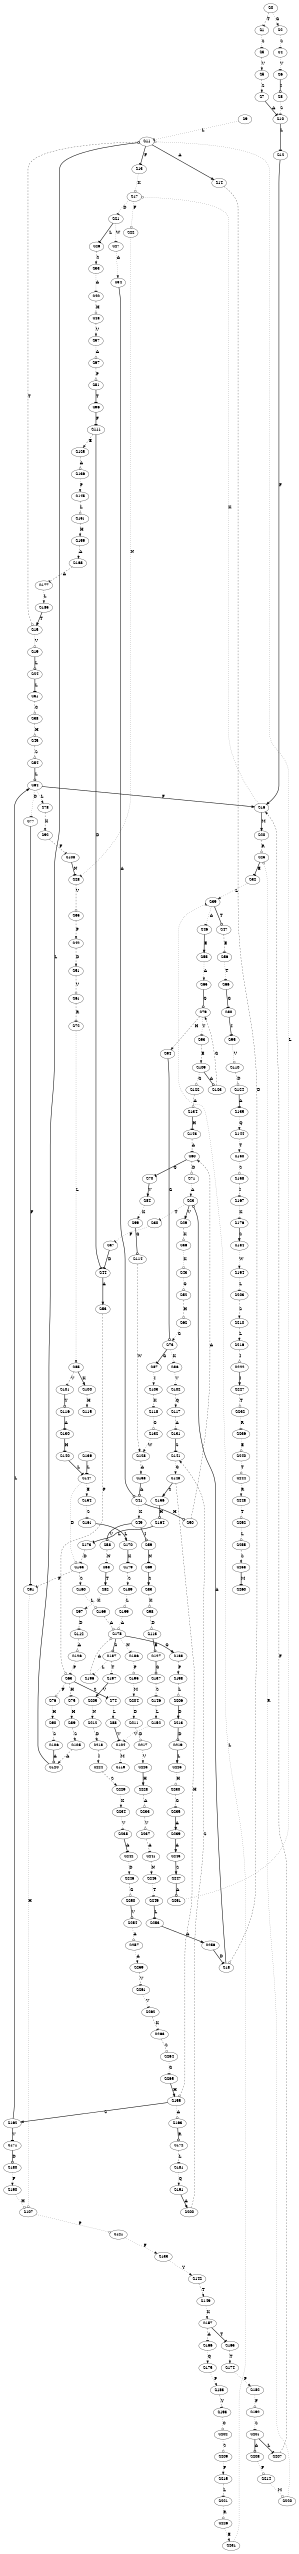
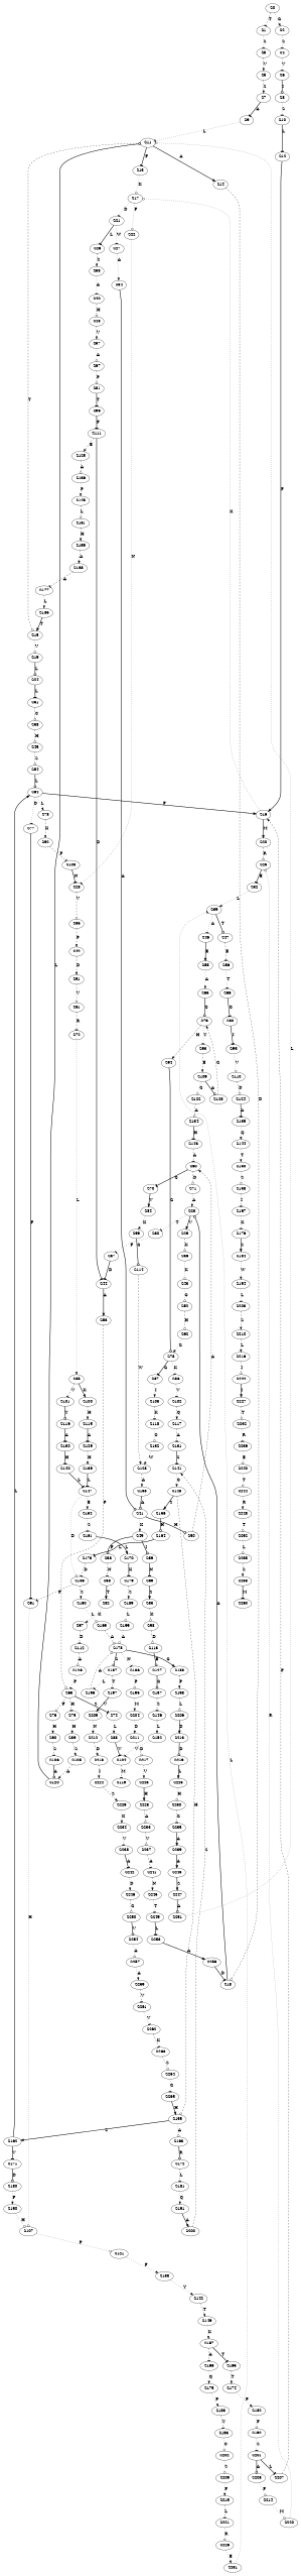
  strict digraph {
    edge [arrowhead=normal style=dotted]
    S0
    S1
    S2
    S3
    S4
    S5
    S6
    S7
    S8
    S9
    S10
    S11
    S12
    S13
    S14
    S15
    S16
    S17
    S18
    S19
    S20
    S21
    S22
    S23
    S24
    S25
    S26
    S27
    S28
    S29
    S30
    S31
    S32
    S33
    S34
    S35
    S36
    S37
    S38
    S39
    S40
    S41
    S42
    S43
    S44
    S45
    S46
    S47
    S48
    S49
    S50
    S51
    S52
    S53
    S54
    S55
    S56
    S57
    S58
    S59
    S60
    S61
    S62
    S63
    S64
    S65
    S66
    S67
    S68
    S69
    S70
    S71
    S72
    S73
    S74
    S75
    S76
    S77
    S78
    S79
    S80
    S81
    S82
    S83
    S84
    S85
    S86
    S87
    S88
    S89
    S90
    S91
    S92
    S93
    S94
    S95
    S96
    S97
    S98
    S99
    S100
    S101
    S102
    S103
    S104
    S105
    S106
    S107
    S108
    S109
    S110
    S111
    S112
    S113
    S114
    S115
    S116
    S117
    S118
    S119
    S120
    S121
    S122
    S123
    S124
    S125
    S126
    S127
    S128
+   S129
    S130
    S131
    S132
    S133
    S134
    S135
    S136
    S137
    S138
    S139
    S140
    S141
    S142
    S143
    S144
    S145
    S146
    S147
    S148
    S149
    S150
    S151
    S152
    S153
    S154
    S155
    S156
    S157
    S158
    S159
    S160
    S161
    S162
    S163
    S164
    S165
    S166
    S167
    S168
    S169
    S170
    S171
    S172
    S173
    S174
    S175
    S176
    S177
    S178
    S179
    S180
    S181
    S182
    S183
    S184
    S185
    S186
    S187
    S188
    S189
    S190
    S191
    S192
    S193
    S194
    S195
    S196
    S197
    S198
    S199
    S200
    S201
    S202
    S203
    S204
    S205
    S206
    S207
    S208
    S209
    S210
    S211
    S212
    S213
    S214
    S215
    S216
    S217
    S218
    S219
    S220
    S221
    S222
    S223
    S224
    S225
    S226
    S227
    S228
    S229
    S230
    S231
    S232
    S233
    S234
    S235
    S236
    S237
    S238
    S239
    S240
    S241
    S242
    S243
    S244
    S245
    S246
    S247
    S248
    S249
    S250
    S251
    S252
    S253
    S254
    S255
    S256
    S257
    S258
    S259
    S260
    S261
    S262
    S263
    S264
    S265
    S0 -> S1 [arrowhead=tee label=T style=dashed]
    S0 -> S2 [label=G]
    S1 -> S3 [arrowhead=tee label=S]
    S2 -> S4 [arrowhead=tee label=S]
    S3 -> S5 [label=V style=dashed]
    S4 -> S6 [arrowhead=tee label=V]
    S5 -> S7 [label=S style=dashed]
    S6 -> S8 [arrowhead=odot label=I style=bold]
-   S7 -> S10 [arrowhead=tee label=A style=bold]
+   S7 -> S9 [arrowhead=tee label=A style=bold]
    S8 -> S10 [arrowhead=tee label=S]
    S9 -> S11 [arrowhead=tee label=L]
    S10 -> S12 [arrowhead=tee label=L style=bold]
    S11 -> S13 [arrowhead=tee label=F style=bold]
    S11 -> S14 [label=A style=bold]
    S11 -> S15 [arrowhead=odot label=T style=dashed]
    S12 -> S16 [label=F style=bold]
    S13 -> S17 [arrowhead=odot label=K]
    S14 -> S18 [arrowhead=odot label=D style=dashed]
    S15 -> S19 [arrowhead=odot label=V]
    S16 -> S17 [arrowhead=odot label=K]
    S16 -> S20 [label=M style=bold]
    S17 -> S21 [arrowhead=tee label=D]
    S17 -> S22 [arrowhead=odot label=F]
    S18 -> S23 [arrowhead=odot label=A style=bold]
    S19 -> S24 [arrowhead=odot label=L style=bold]
    S20 -> S25 [arrowhead=odot label=R style=dashed]
    S21 -> S26 [arrowhead=tee label=L style=bold]
    S21 -> S27 [arrowhead=tee label=W]
    S22 -> S28 [arrowhead=tee label=N]
    S23 -> S29 [label=V style=bold]
    S23 -> S30 [arrowhead=tee label=T]
    S24 -> S31 [arrowhead=tee label=L style=bold]
    S25 -> S32 [arrowhead=tee label=E style=bold]
    S26 -> S33 [label=S style=dashed]
    S27 -> S34 [label=A]
    S28 -> S35 [arrowhead=odot label=V style=dashed]
    S29 -> S36 [arrowhead=odot label=K style=dashed]
    S30 -> S37 [arrowhead=tee label=F]
    S31 -> S38 [arrowhead=odot label=C style=dashed]
    S32 -> S39 [label=L]
    S33 -> S40 [arrowhead=tee label=A]
    S34 -> S41 [arrowhead=odot label=A style=bold]
    S35 -> S42 [label=P style=dashed]
    S36 -> S43 [arrowhead=odot label=K]
    S37 -> S44 [arrowhead=tee label=D style=bold]
    S38 -> S45 [arrowhead=odot label=H style=dashed]
    S39 -> S46 [arrowhead=tee label=A]
    S39 -> S47 [arrowhead=odot label=T style=bold]
    S40 -> S48 [arrowhead=odot label=H style=dashed]
    S41 -> S49 [label=K]
    S41 -> S50 [arrowhead=odot label=H style=bold]
    S42 -> S51 [label=D style=dashed]
    S43 -> S52 [arrowhead=odot label=G]
    S44 -> S53 [label=A style=bold]
    S45 -> S54 [arrowhead=odot label=S style=dashed]
    S46 -> S55 [label=E style=bold]
    S47 -> S56 [arrowhead=tee label=E style=dashed]
    S48 -> S57 [label=V style=dashed]
-   S49 -> S58 [arrowhead=odot label=V style=bold]
+   S49 -> S58 [arrowhead=odot label=F style=bold]
    S49 -> S59 [arrowhead=odot label=I style=bold]
    S50 -> S60 [label=A style=dashed]
    S51 -> S61 [arrowhead=odot label=V style=dashed]
    S52 -> S62 [arrowhead=odot label=H style=dashed]
    S53 -> S63 [arrowhead=odot label=P style=dashed]
    S54 -> S64 [arrowhead=odot label=L style=bold]
    S55 -> S65 [label=A]
    S56 -> S66 [arrowhead=tee label=T]
    S57 -> S67 [arrowhead=odot label=A]
    S58 -> S68 [arrowhead=tee label=N style=dashed]
    S59 -> S69 [arrowhead=tee label=N style=bold]
    S60 -> S70 [arrowhead=tee label=G style=bold]
    S60 -> S71 [arrowhead=odot label=D style=dashed]
    S61 -> S72 [arrowhead=tee label=R style=dashed]
    S62 -> S73 [label=G]
    S63 -> S74 [arrowhead=tee label=S style=bold]
    S63 -> S75 [arrowhead=tee label=H style=dashed]
    S63 -> S76 [arrowhead=odot label=F style=dashed]
    S64 -> S16 [label=F style=bold]
    S64 -> S77 [arrowhead=tee label=D]
    S64 -> S78 [label=L]
    S65 -> S79 [arrowhead=odot label=G style=bold]
    S66 -> S80 [arrowhead=tee label=G style=bold]
    S67 -> S81 [arrowhead=odot label=P style=dashed]
    S68 -> S82 [label=T style=bold]
    S69 -> S83 [label=S style=bold]
    S70 -> S84 [label=V style=bold]
    S71 -> S23 [label=A]
    S72 -> S85 [label=L]
    S73 -> S86 [arrowhead=tee label=K]
    S73 -> S87 [arrowhead=tee label=G style=bold]
    S74 -> S88 [label=L]
    S75 -> S89 [label=H]
    S76 -> S90 [label=H]
    S77 -> S91 [arrowhead=tee label=F style=bold]
    S78 -> S92 [label=K style=dashed]
    S79 -> S93 [arrowhead=tee label=Y]
    S79 -> S94 [label=H style=dashed]
    S80 -> S95 [arrowhead=tee label=I style=bold]
    S81 -> S96 [arrowhead=tee label=T style=bold]
    S82 -> S97 [label=K]
    S83 -> S98 [arrowhead=odot label=K style=dashed]
    S84 -> S99 [label=K]
    S85 -> S100 [label=K style=bold]
    S85 -> S101 [arrowhead=tee label=V style=dashed]
    S86 -> S102 [arrowhead=tee label=V]
    S87 -> S103 [label=I]
    S88 -> S104 [arrowhead=tee label=V style=bold]
    S89 -> S105 [label=S style=dashed]
    S90 -> S106 [arrowhead=tee label=S style=dashed]
    S91 -> S107 [arrowhead=odot label=H]
    S92 -> S108 [arrowhead=tee label=F style=dashed]
    S93 -> S109 [label=E style=dashed]
    S94 -> S73 [arrowhead=odot label=G style=bold]
    S95 -> S110 [arrowhead=odot label=V]
    S96 -> S111 [arrowhead=tee label=F style=bold]
    S97 -> S112 [arrowhead=tee label=D style=dashed]
    S98 -> S113 [arrowhead=odot label=D style=dashed]
    S99 -> S114 [arrowhead=odot label=G style=bold]
    S100 -> S115 [label=H style=dashed]
    S101 -> S116 [arrowhead=odot label=Y style=bold]
    S102 -> S117 [label=Q style=dashed]
    S103 -> S118 [arrowhead=tee label=K style=dashed]
    S104 -> S119 [arrowhead=tee label=M style=dashed]
    S105 -> S120 [label=A style=dashed]
    S106 -> S120 [arrowhead=odot label=A style=bold]
    S107 -> S121 [arrowhead=odot label=P]
    S108 -> S28 [arrowhead=tee label=N style=bold]
    S109 -> S122 [arrowhead=odot label=G]
    S109 -> S123 [arrowhead=odot label=A style=bold]
    S110 -> S124 [arrowhead=odot label=D style=dashed]
    S111 -> S44 [arrowhead=tee label=D style=bold]
    S111 -> S125 [label=E style=dashed]
    S112 -> S126 [arrowhead=odot label=A style=dashed]
    S113 -> S127 [arrowhead=odot label=E style=bold]
    S114 -> S128 [label=W style=dashed]
+   S115 -> S129 [arrowhead=tee label=A style=bold]
    S116 -> S130 [arrowhead=tee label=A style=bold]
    S117 -> S131 [arrowhead=tee label=A style=dashed]
    S118 -> S132 [arrowhead=odot label=G]
    S120 -> S11 [arrowhead=odot label=L style=bold]
    S121 -> S133 [label=F]
    S122 -> S134 [arrowhead=odot label=A style=dashed]
    S123 -> S79 [label=G style=dashed]
    S124 -> S135 [arrowhead=tee label=A style=bold]
    S125 -> S136 [arrowhead=odot label=A style=dashed]
    S126 -> S63 [arrowhead=tee label=P]
    S127 -> S137 [arrowhead=odot label=G style=bold]
    S128 -> S138 [label=A style=dashed]
+   S129 -> S139 [label=H style=dashed]
    S130 -> S140 [arrowhead=tee label=H style=bold]
    S131 -> S141 [arrowhead=tee label=S style=bold]
    S132 -> S128 [label=W]
    S133 -> S142 [label=Y]
    S134 -> S143 [arrowhead=tee label=H style=bold]
    S135 -> S144 [label=Q]
    S136 -> S145 [label=P]
    S137 -> S146 [arrowhead=tee label=S style=dashed]
    S138 -> S41 [arrowhead=odot label=A style=bold]
    S139 -> S147 [arrowhead=tee label=L style=bold]
    S140 -> S147 [arrowhead=tee label=L style=bold]
    S141 -> S148 [label=G]
    S142 -> S149 [label=T style=dashed]
    S143 -> S60 [arrowhead=tee label=A style=dashed]
    S144 -> S150 [label=T]
    S145 -> S151 [arrowhead=odot label=L style=dashed]
    S146 -> S152 [label=L style=dashed]
    S147 -> S153 [arrowhead=odot label=D]
    S147 -> S154 [label=E]
    S148 -> S155 [arrowhead=odot label=H style=dashed]
    S148 -> S156 [label=S style=bold]
    S149 -> S157 [label=K]
    S150 -> S158 [arrowhead=odot label=S]
    S151 -> S159 [label=H style=dashed]
    S152 -> S104 [arrowhead=tee label=V]
    S153 -> S91 [arrowhead=tee label=F style=dashed]
    S153 -> S160 [label=S style=dashed]
    S154 -> S161 [arrowhead=tee label=S]
    S155 -> S162 [label=S style=bold]
    S155 -> S163 [arrowhead=odot label=A]
    S156 -> S164 [arrowhead=odot label=H style=bold]
    S157 -> S165 [arrowhead=tee label=T style=bold]
    S157 -> S166 [arrowhead=tee label=A style=dashed]
    S158 -> S167 [arrowhead=tee label=I style=dashed]
    S159 -> S168 [label=A style=dashed]
    S160 -> S169 [arrowhead=odot label=L]
    S161 -> S170 [label=L style=bold]
    S162 -> S64 [label=L style=bold]
    S162 -> S171 [arrowhead=tee label=V style=bold]
    S163 -> S172 [arrowhead=odot label=R style=bold]
    S164 -> S173 [arrowhead=tee label=L style=bold]
    S165 -> S174 [label=T style=dashed]
    S166 -> S175 [label=Q]
    S167 -> S176 [arrowhead=tee label=K]
    S168 -> S177 [arrowhead=tee label=A style=dashed]
    S169 -> S178 [arrowhead=odot label=A style=dashed]
    S170 -> S179 [arrowhead=tee label=K style=bold]
    S171 -> S180 [arrowhead=odot label=D style=bold]
    S172 -> S181 [arrowhead=tee label=L style=dashed]
    S173 -> S153 [arrowhead=tee label=D style=dashed]
    S174 -> S182 [label=P]
    S175 -> S183 [label=P]
    S176 -> S184 [label=S style=bold]
    S177 -> S185 [label=L]
    S178 -> S186 [arrowhead=tee label=N]
    S178 -> S187 [arrowhead=odot label=S style=bold]
    S178 -> S188 [label=G style=bold]
    S179 -> S189 [label=S style=dashed]
    S180 -> S190 [label=F]
    S181 -> S191 [label=Q]
    S182 -> S192 [arrowhead=odot label=F]
    S183 -> S193 [arrowhead=tee label=Y style=dashed]
    S184 -> S194 [label=W]
    S185 -> S15 [label=T style=bold]
    S186 -> S195 [arrowhead=odot label=P]
    S187 -> S196 [arrowhead=tee label=L]
    S187 -> S197 [arrowhead=tee label=T style=dashed]
    S188 -> S198 [label=P style=dashed]
    S189 -> S199 [arrowhead=odot label=L]
    S190 -> S107 [arrowhead=odot label=H]
    S191 -> S200 [label=A style=bold]
    S192 -> S201 [arrowhead=tee label=S]
    S193 -> S202 [arrowhead=odot label=C]
    S194 -> S203 [arrowhead=tee label=L]
    S195 -> S204 [label=M]
    S196 -> S178 [arrowhead=odot label=A style=dashed]
    S197 -> S205 [label=V style=bold]
    S198 -> S206 [arrowhead=odot label=L style=dashed]
    S199 -> S178 [arrowhead=odot label=A]
    S200 -> S141 [label=S style=dashed]
    S201 -> S207 [arrowhead=tee label=L style=bold]
    S201 -> S208 [arrowhead=odot label=A style=bold]
    S202 -> S209 [arrowhead=odot label=S]
    S203 -> S210 [label=S style=dashed]
    S204 -> S211 [label=D]
    S205 -> S212 [label=N]
    S206 -> S213 [label=D style=bold]
    S207 -> S16 [label=F style=dashed]
    S208 -> S214 [arrowhead=odot label=F]
    S209 -> S215 [label=F]
    S210 -> S216 [label=L style=dashed]
    S211 -> S217 [arrowhead=odot label=D style=dashed]
    S212 -> S218 [label=D style=dashed]
    S213 -> S219 [arrowhead=odot label=D style=bold]
    S214 -> S220 [arrowhead=odot label=M]
    S215 -> S221 [arrowhead=tee label=L style=dashed]
    S216 -> S222 [arrowhead=odot label=I style=dashed]
    S217 -> S223 [label=V]
    S218 -> S224 [label=I style=dashed]
    S219 -> S225 [label=L style=bold]
    S220 -> S25 [arrowhead=odot label=R]
    S221 -> S226 [arrowhead=odot label=R]
    S222 -> S227 [label=I style=bold]
    S223 -> S228 [label=H style=bold]
    S224 -> S229 [label=S style=dashed]
    S225 -> S230 [arrowhead=odot label=H]
    S226 -> S231 [label=E]
    S227 -> S232 [arrowhead=odot label=T style=dashed]
    S228 -> S233 [arrowhead=odot label=A style=dashed]
    S229 -> S234 [label=K]
    S230 -> S235 [arrowhead=tee label=G style=dashed]
    S231 -> S39 [arrowhead=tee label=L]
    S232 -> S236 [arrowhead=tee label=R]
    S233 -> S237 [arrowhead=odot label=V style=dashed]
    S234 -> S238 [arrowhead=tee label=V]
    S235 -> S239 [label=A style=bold]
    S236 -> S240 [arrowhead=odot label=E]
    S237 -> S241 [arrowhead=tee label=A style=dashed]
    S238 -> S242 [arrowhead=tee label=A style=bold]
    S239 -> S243 [label=A style=bold]
    S240 -> S244 [arrowhead=odot label=T]
    S241 -> S245 [label=N style=dashed]
    S242 -> S246 [label=D]
    S243 -> S247 [label=S style=bold]
    S244 -> S248 [label=R]
    S245 -> S249 [arrowhead=tee label=T]
    S246 -> S250 [arrowhead=odot label=G style=dashed]
    S247 -> S251 [arrowhead=odot label=A style=bold]
    S248 -> S252 [arrowhead=odot label=T]
    S249 -> S253 [arrowhead=tee label=L style=bold]
    S250 -> S254 [arrowhead=odot label=V style=bold]
    S251 -> S11 [arrowhead=odot label=L]
    S252 -> S255 [arrowhead=odot label=L]
    S253 -> S256 [label=A style=bold]
    S254 -> S257 [arrowhead=odot label=A]
    S255 -> S258 [label=S style=dashed]
    S256 -> S18 [arrowhead=tee label=D style=bold]
    S257 -> S259 [label=A]
    S258 -> S260 [arrowhead=tee label=M style=bold]
    S259 -> S261 [arrowhead=tee label=V style=dashed]
    S261 -> S262 [arrowhead=tee label=V]
    S262 -> S263 [arrowhead=tee label=K style=dashed]
    S263 -> S264 [arrowhead=odot label=S style=dashed]
    S264 -> S265 [arrowhead=tee label=G]
    S265 -> S155 [label=H style=bold]
  }
